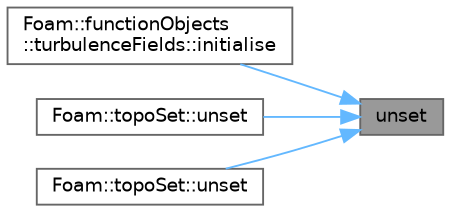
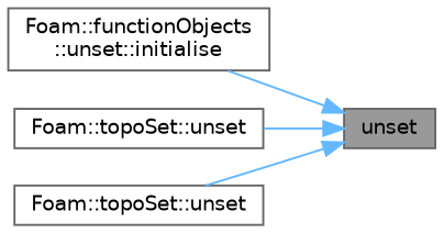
  digraph {
    rankdir=RL
    node [color=grey40 fillcolor=white fontname=Helvetica fontsize=10 shape=box style=filled]
    edge [color=steelblue1 dir=back fontname=Helvetica fontsize=10 labelfontname=Helvetica labelfontsize=10 style=solid]
    n1 [color=gray40 fillcolor=grey60 fontcolor=black height=0.2 label=unset width=0.4]
-   n2 [height=0.2 label="Foam::functionObjects\l::turbulenceFields::initialise" width=0.4]
+   n2 [height=0.2 label="Foam::functionObjects\l::unset::initialise" width=0.4]
    n3 [height=0.2 label="Foam::topoSet::unset" width=0.4]
    n4 [height=0.2 label="Foam::topoSet::unset" width=0.4]
    n1 -> n2
    n1 -> n3
    n1 -> n4
  }
